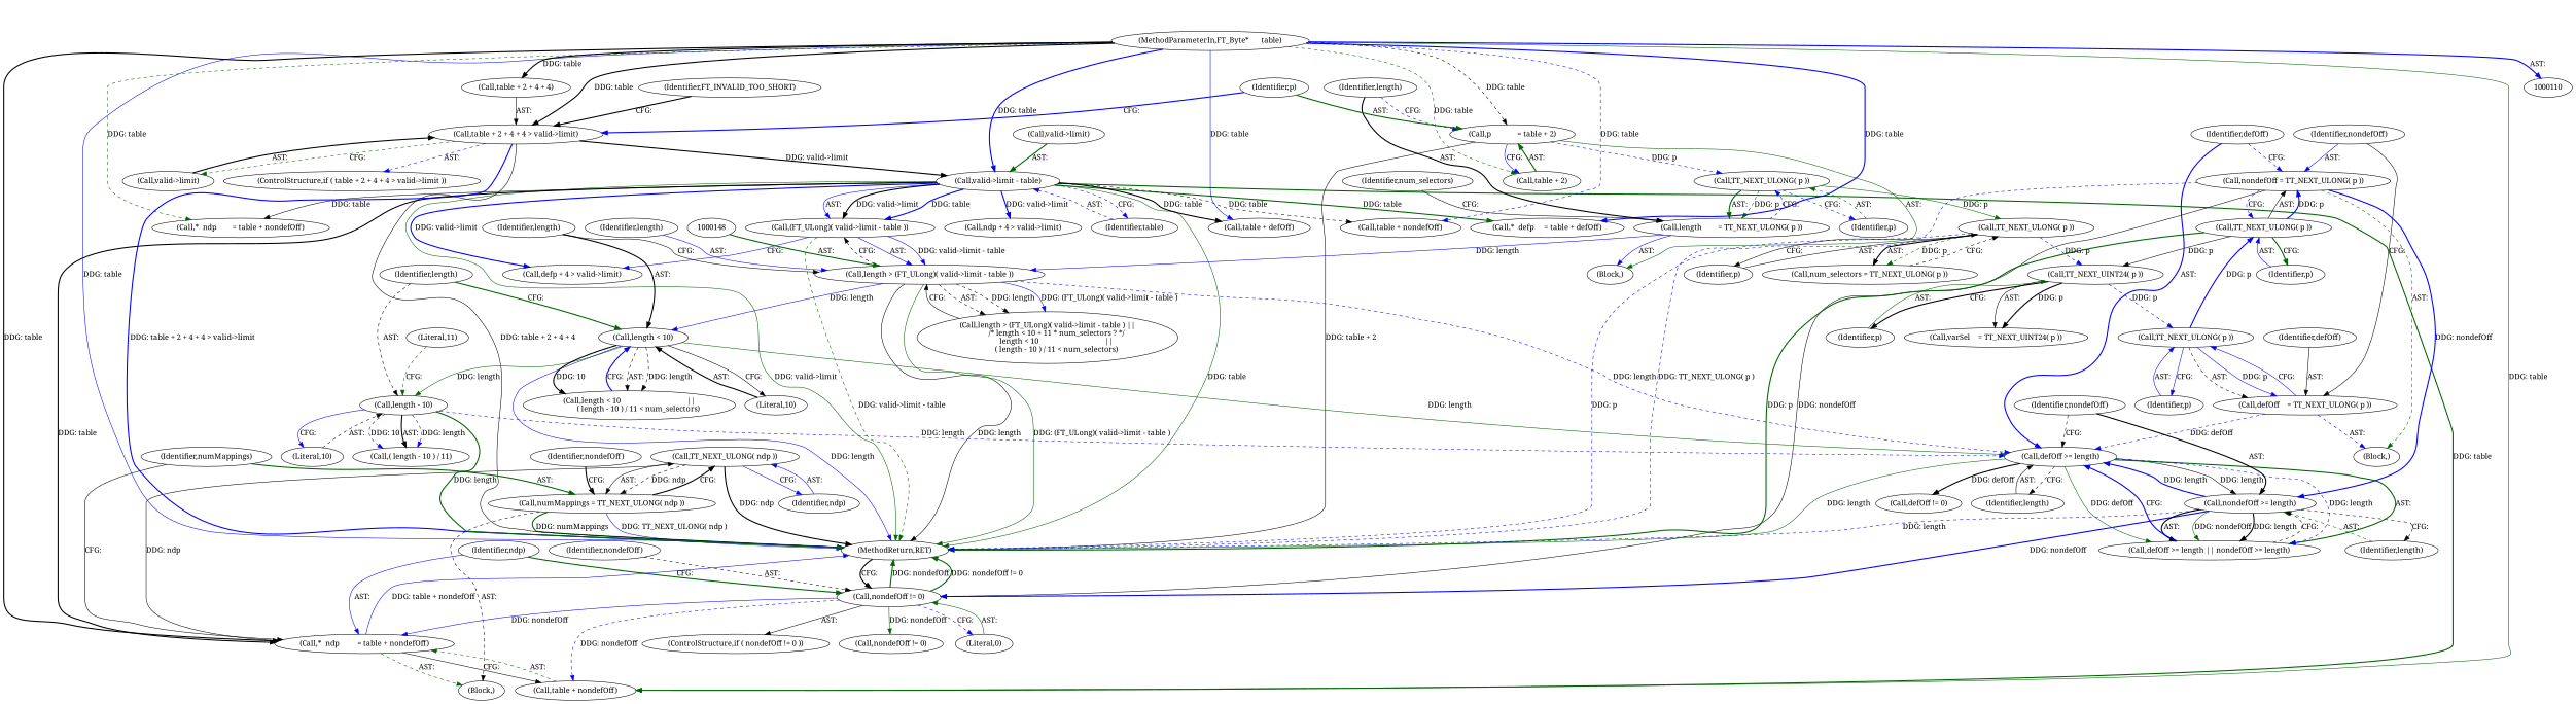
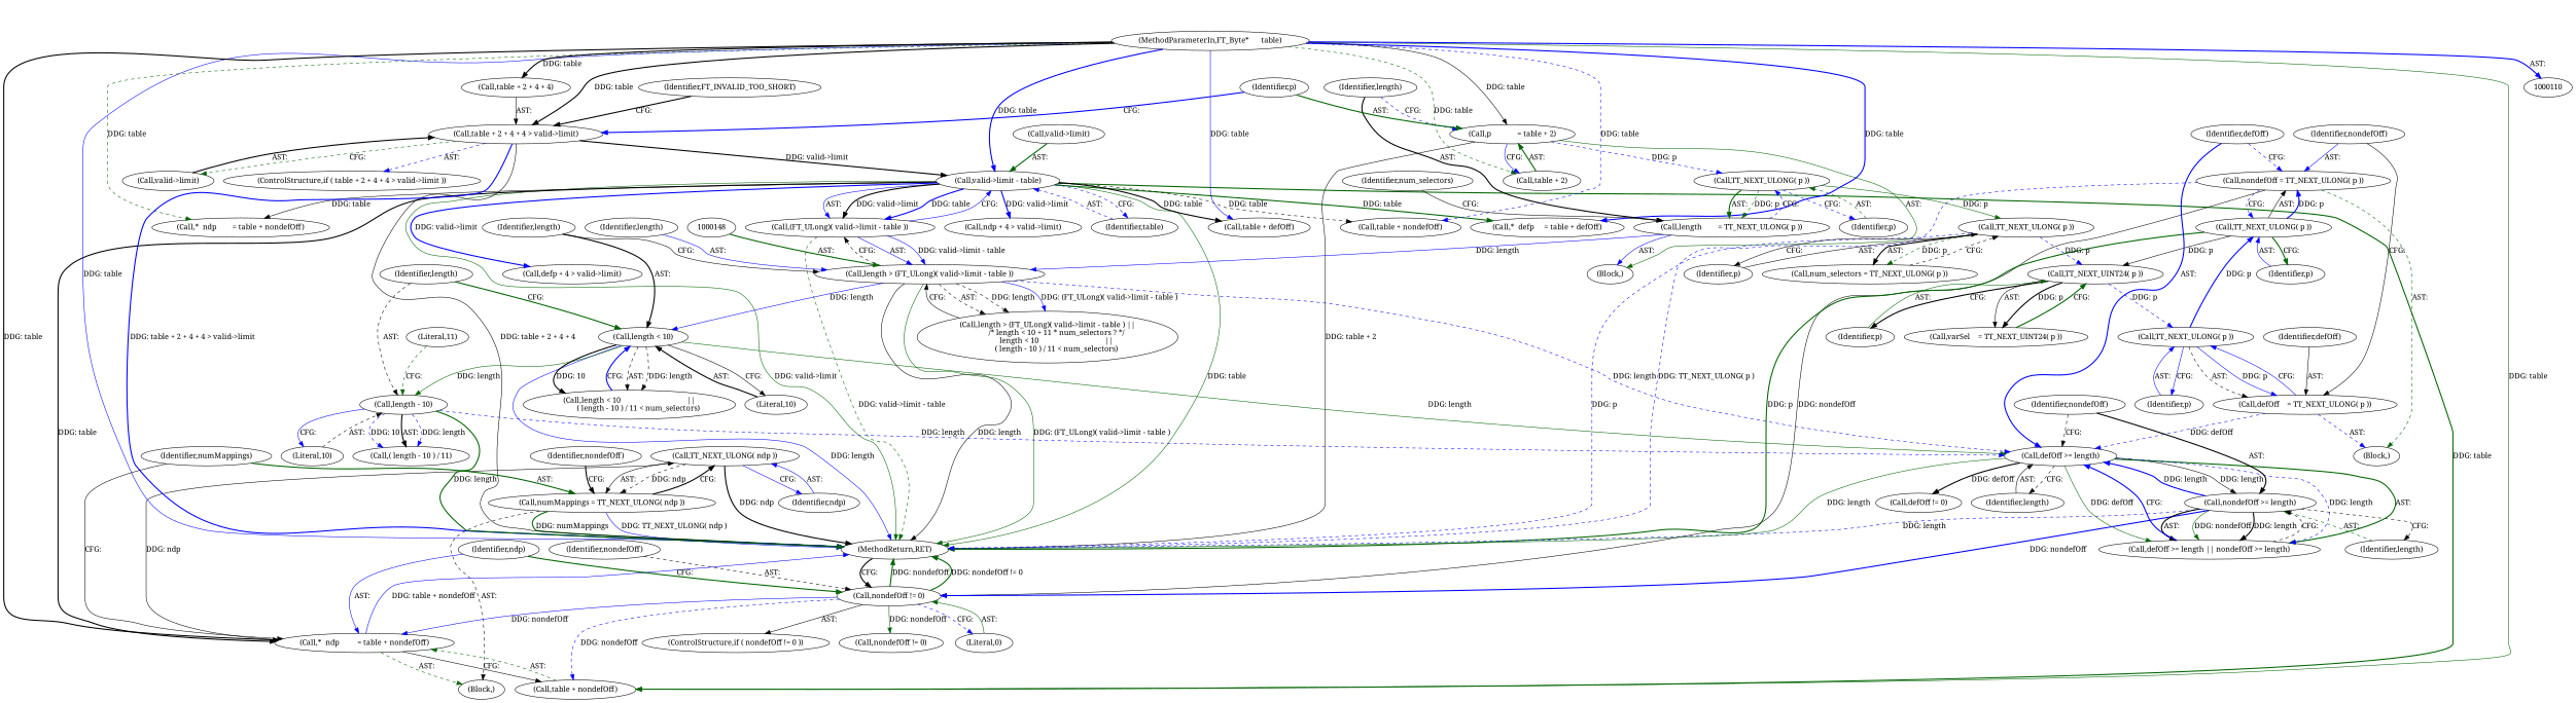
  digraph {
    fontname="Noto Serif"
    node [fontname="Noto Serif"]
    edge [color=black fontname="Noto Serif" style=solid]
    n1 [label="(Call,TT_NEXT_ULONG( ndp ))"]
    n2 [label="(Call,numMappings = TT_NEXT_ULONG( ndp ))"]
    n3 [label="(MethodReturn,RET)"]
    n4 [label="(Identifier,ndp)"]
    n5 [label="(Block,)"]
    n6 [label="(Call,nondefOff != 0)"]
    n7 [label="(Call,*  ndp         = table + nondefOff)"]
    n8 [label="(Call,table + nondefOff)"]
    n9 [label="(Call,valid->limit - table)"]
    n10 [label="(Call,(FT_ULong)( valid->limit - table ))"]
    n11 [label="(Call,ndp + 4 > valid->limit)"]
    n12 [label="(Call,*  ndp        = table + nondefOff)"]
    n13 [label="(Call,*  defp     = table + defOff)"]
    n14 [label="(Identifier,table)"]
    n15 [label="(Call,table + defOff)"]
    n16 [label="(Call,defp + 4 > valid->limit)"]
    n17 [label="(Call,table + nondefOff)"]
    n18 [label="(Call,length > (FT_ULong)( valid->limit - table ))"]
    n19 [label="(Call,table + 2 + 4 + 4 > valid->limit)"]
    n20 [label="(Call,valid->limit)"]
    n21 [label="(ControlStructure,if ( table + 2 + 4 + 4 > valid->limit ))"]
    n22 [label="(MethodParameterIn,FT_Byte*      table)"]
    n23 [label="(Call,p             = table + 2)"]
    n24 [label="(Call,table + 2)"]
    n25 [label="(Call,table + 2 + 4 + 4)"]
    1000110
    n27 [label="(Call,TT_NEXT_ULONG( p ))"]
    n28 [label="(Block,)"]
    n29 [label="(Literal,0)"]
    n30 [label="(ControlStructure,if ( nondefOff != 0 ))"]
    n31 [label="(Call,nondefOff != 0)"]
    n32 [label="(Call,nondefOff = TT_NEXT_ULONG( p ))"]
    n33 [label="(Call,TT_NEXT_ULONG( p ))"]
    n34 [label="(Call,nondefOff >= length)"]
    n35 [label="(Block,)"]
    n36 [label="(Call,TT_NEXT_UINT24( p ))"]
    n37 [label="(Identifier,p)"]
    n38 [label="(Call,defOff >= length)"]
    n39 [label="(Identifier,length)"]
    n40 [label="(Call,defOff >= length || nondefOff >= length)"]
    n41 [label="(Call,TT_NEXT_ULONG( p ))"]
    n42 [label="(Call,varSel    = TT_NEXT_UINT24( p ))"]
    n43 [label="(Identifier,p)"]
    n44 [label="(Call,defOff    = TT_NEXT_ULONG( p ))"]
    n45 [label="(Identifier,p)"]
    n46 [label="(Call,TT_NEXT_ULONG( p ))"]
    n47 [label="(Identifier,p)"]
    n48 [label="(Call,num_selectors = TT_NEXT_ULONG( p ))"]
    n49 [label="(Call,length        = TT_NEXT_ULONG( p ))"]
    n50 [label="(Identifier,p)"]
    n51 [label="(Identifier,length)"]
    n52 [label="(Call,defOff != 0)"]
    n53 [label="(Call,length < 10)"]
    n54 [label="(Call,length - 10)"]
    n55 [label="(Literal,10)"]
    n56 [label="(Call,length < 10                                 ||\n         ( length - 10 ) / 11 < num_selectors)"]
    n57 [label="(Call,( length - 10 ) / 11)"]
    n58 [label="(Literal,10)"]
    n59 [label="(Call,length > (FT_ULong)( valid->limit - table ) ||\n         /* length < 10 + 11 * num_selectors ? */\n         length < 10                                 ||\n         ( length - 10 ) / 11 < num_selectors)"]
    n60 [label="(Identifier,length)"]
    n61 [label="(Identifier,nondefOff)"]
    n62 [label="(Identifier,nondefOff)"]
    n63 [label="(Identifier,numMappings)"]
    n64 [label="(Identifier,length)"]
    n65 [label="(Identifier,nondefOff)"]
    n66 [label="(Identifier,p)"]
    n67 [label="(Identifier,ndp)"]
    n68 [label="(Identifier,nondefOff)"]
    n69 [label="(Identifier,defOff)"]
    n70 [label="(Identifier,FT_INVALID_TOO_SHORT)"]
    n71 [label="(Identifier,defOff)"]
    n72 [label="(Call,valid->limit)"]
    n73 [label="(Identifier,length)"]
    n74 [label="(Literal,11)"]
    n75 [label="(Identifier,num_selectors)"]
    n76 [label="(Identifier,length)"]
    1000148
    n1 -> n2 [label="AST: "]
    n1 -> n2 [label="DDG: ndp" style=dashed]
    n1 -> n3 [label="DDG: ndp" style=bold]
    n1 -> n4 [color=blue label="CFG: "]
    n2 -> n1 [label="CFG: " style=bold]
    n2 -> n3 [color=darkgreen label="DDG: numMappings" style=bold]
    n2 -> n3 [color=blue label="DDG: TT_NEXT_ULONG( ndp )"]
    n2 -> n5 [label="AST: " style=dashed]
    n3 -> n6 [label="CFG: " style=bold]
    n4 -> n1 [color=blue label="AST: "]
    n6 -> n3 [color=darkgreen label="DDG: nondefOff" style=bold]
    n6 -> n3 [color=darkgreen label="DDG: nondefOff != 0" style=bold]
    n6 -> n7 [color=blue label="DDG: nondefOff"]
    n6 -> n8 [color=blue label="DDG: nondefOff" style=dashed]
    n6 -> n29 [color=blue label="CFG: " style=dashed]
    n6 -> n30 [label="AST: "]
    n6 -> n31 [color=darkgreen label="DDG: nondefOff"]
    n7 -> n1 [label="DDG: ndp"]
    n7 -> n3 [color=blue label="DDG: table + nondefOff"]
    n7 -> n5 [color=darkgreen label="AST: " style=dashed]
    n7 -> n8 [label="CFG: "]
    n8 -> n7 [color=darkgreen label="AST: " style=dashed]
    n9 -> n3 [color=darkgreen label="DDG: table"]
    n9 -> n3 [color=darkgreen label="DDG: valid->limit"]
    n9 -> n7 [label="DDG: table" style=bold]
    n9 -> n8 [color=darkgreen label="DDG: table" style=bold]
    n9 -> n10 [color=blue label="AST: "]
    n9 -> n10 [label="DDG: valid->limit" style=bold]
    n9 -> n10 [color=blue label="DDG: table" style=bold]
    n9 -> n11 [color=blue label="DDG: valid->limit" style=bold]
    n9 -> n12 [label="DDG: table"]
    n9 -> n13 [color=darkgreen label="DDG: table" style=bold]
    n9 -> n14 [color=blue label="CFG: " style=dashed]
    n9 -> n15 [label="DDG: table" style=bold]
    n9 -> n16 [color=blue label="DDG: valid->limit" style=bold]
    n9 -> n17 [label="DDG: table" style=dashed]
    n10 -> n3 [color=darkgreen label="DDG: valid->limit - table" style=dashed]
-   n10 -> n16 [color=blue label="CFG: "]
+   n10 -> n9 [color=blue label="CFG: "]
    n10 -> n18 [color=blue label="AST: "]
    n10 -> n18 [color=blue label="DDG: valid->limit - table"]
    n14 -> n9 [color=blue label="AST: " style=dashed]
    n18 -> n3 [label="DDG: length"]
    n18 -> n3 [color=darkgreen label="DDG: (FT_ULong)( valid->limit - table )"]
    n18 -> n10 [label="CFG: " style=dashed]
    n18 -> n38 [color=blue label="DDG: length" style=dashed]
    n18 -> n53 [color=blue label="DDG: length"]
    n18 -> n59 [label="AST: " style=dashed]
    n18 -> n59 [label="DDG: length" style=dashed]
    n18 -> n59 [color=blue label="DDG: (FT_ULong)( valid->limit - table )"]
    n19 -> n3 [color=blue label="DDG: table + 2 + 4 + 4 > valid->limit" style=bold]
    n19 -> n3 [label="DDG: table + 2 + 4 + 4"]
    n19 -> n9 [label="DDG: valid->limit" style=bold]
    n19 -> n20 [color=darkgreen label="CFG: " style=dashed]
    n19 -> n21 [color=blue label="AST: " style=dashed]
    n20 -> n19 [label="AST: " style=bold]
    n22 -> n3 [color=blue label="DDG: table"]
    n22 -> n7 [label="DDG: table" style=bold]
    n22 -> n8 [color=darkgreen label="DDG: table"]
    n22 -> n9 [color=blue label="DDG: table" style=bold]
    n22 -> n12 [color=darkgreen label="DDG: table" style=dashed]
    n22 -> n13 [color=blue label="DDG: table" style=bold]
    n22 -> n15 [color=blue label="DDG: table"]
    n22 -> n17 [color=blue label="DDG: table" style=dashed]
    n22 -> n19 [label="DDG: table" style=bold]
-   n22 -> n23 [label="DDG: table" style=dashed]
+   n22 -> n23 [label="DDG: table"]
    n22 -> n24 [color=darkgreen label="DDG: table" style=dashed]
    n22 -> n25 [label="DDG: table" style=bold]
    n22 -> 1000110 [color=blue label="AST: " style=bold]
    n23 -> n3 [label="DDG: table + 2"]
    n23 -> n24 [color=blue label="CFG: "]
    n23 -> n27 [color=blue label="DDG: p" style=dashed]
    n23 -> n28 [color=darkgreen label="AST: "]
    n24 -> n23 [color=darkgreen label="AST: " style=bold]
    n25 -> n19 [label="AST: "]
    n27 -> n46 [color=darkgreen label="DDG: p"]
    n27 -> n49 [color=darkgreen label="AST: " style=bold]
    n27 -> n49 [color=darkgreen label="DDG: p" style=dashed]
    n27 -> n50 [color=blue label="CFG: " style=dashed]
    n29 -> n6 [color=darkgreen label="AST: "]
    n32 -> n3 [color=blue label="DDG: TT_NEXT_ULONG( p )" style=dashed]
    n32 -> n6 [label="DDG: nondefOff"]
    n32 -> n33 [color=blue label="CFG: " style=dashed]
-   n32 -> n34 [color=blue label="DDG: nondefOff" style=bold]
    n32 -> n35 [color=darkgreen label="AST: " style=dashed]
    n33 -> n3 [color=darkgreen label="DDG: p" style=bold]
    n33 -> n32 [label="AST: "]
    n33 -> n32 [color=blue label="DDG: p" style=bold]
    n33 -> n36 [label="DDG: p"]
    n33 -> n37 [color=darkgreen label="CFG: " style=bold]
    n34 -> n3 [color=blue label="DDG: length" style=dashed]
    n34 -> n6 [color=blue label="DDG: nondefOff" style=bold]
    n34 -> n38 [color=blue label="DDG: length" style=bold]
    n34 -> n39 [label="CFG: " style=dashed]
    n34 -> n40 [label="AST: " style=bold]
    n34 -> n40 [color=darkgreen label="DDG: nondefOff"]
    n34 -> n40 [label="DDG: length" style=bold]
    n36 -> n41 [color=blue label="DDG: p" style=dashed]
    n36 -> n42 [label="AST: "]
    n36 -> n42 [label="DDG: p" style=bold]
    n36 -> n43 [label="CFG: " style=bold]
    n37 -> n33 [color=blue label="AST: "]
    n38 -> n3 [color=darkgreen label="DDG: length"]
    n38 -> n34 [label="DDG: length"]
    n38 -> n40 [color=darkgreen label="AST: " style=bold]
    n38 -> n40 [color=darkgreen label="DDG: defOff"]
    n38 -> n40 [color=blue label="DDG: length" style=dashed]
    n38 -> n51 [label="CFG: " style=dashed]
    n38 -> n52 [label="DDG: defOff" style=bold]
    n39 -> n34 [color=darkgreen label="AST: " style=dashed]
    n40 -> n34 [label="CFG: " style=dashed]
    n40 -> n38 [color=blue label="CFG: " style=bold]
    n41 -> n33 [color=blue label="DDG: p" style=bold]
    n41 -> n44 [label="AST: " style=dashed]
    n41 -> n44 [color=blue label="DDG: p"]
    n41 -> n45 [color=blue label="CFG: "]
+   n42 -> n36 [color=darkgreen label="CFG: " style=bold]
    n43 -> n36 [color=darkgreen label="AST: "]
    n44 -> n35 [color=blue label="AST: " style=dashed]
    n44 -> n38 [color=blue label="DDG: defOff" style=dashed]
    n44 -> n41 [color=blue label="CFG: "]
    n45 -> n41 [color=blue label="AST: "]
    n46 -> n3 [color=blue label="DDG: p" style=dashed]
    n46 -> n36 [color=blue label="DDG: p" style=dashed]
    n46 -> n47 [label="CFG: "]
    n46 -> n48 [label="AST: " style=bold]
    n46 -> n48 [color=darkgreen label="DDG: p" style=dashed]
    n47 -> n46 [label="AST: "]
    n48 -> n46 [label="CFG: " style=dashed]
    n49 -> n18 [color=blue label="DDG: length"]
    n49 -> n27 [color=blue label="CFG: " style=dashed]
    n49 -> n28 [color=blue label="AST: "]
    n50 -> n27 [color=darkgreen label="AST: " style=dashed]
    n51 -> n38 [label="AST: "]
    n53 -> n3 [color=blue label="DDG: length"]
    n53 -> n38 [color=darkgreen label="DDG: length"]
    n53 -> n54 [color=darkgreen label="DDG: length"]
    n53 -> n55 [label="CFG: "]
    n53 -> n56 [label="AST: " style=dashed]
    n53 -> n56 [label="DDG: length" style=dashed]
    n53 -> n56 [label="DDG: 10" style=bold]
    n54 -> n3 [color=darkgreen label="DDG: length" style=bold]
    n54 -> n38 [color=blue label="DDG: length" style=dashed]
    n54 -> n57 [label="AST: " style=bold]
    n54 -> n57 [color=blue label="DDG: length" style=dashed]
    n54 -> n57 [color=blue label="DDG: 10" style=dashed]
    n54 -> n58 [color=blue label="CFG: "]
    n55 -> n53 [label="AST: " style=bold]
    n56 -> n53 [color=blue label="CFG: " style=bold]
    n58 -> n54 [label="AST: " style=dashed]
    n59 -> n18 [label="CFG: "]
    n60 -> n23 [color=blue label="CFG: " style=dashed]
    n60 -> n49 [label="AST: " style=bold]
    n61 -> n34 [label="AST: " style=bold]
    n61 -> n38 [label="CFG: " style=dashed]
    n62 -> n2 [label="CFG: " style=bold]
    n63 -> n2 [color=darkgreen label="AST: " style=bold]
    n63 -> n7 [label="CFG: "]
    n64 -> n53 [color=darkgreen label="CFG: " style=bold]
    n64 -> n54 [label="AST: " style=dashed]
    n65 -> n32 [color=blue label="AST: "]
    n65 -> n44 [label="CFG: "]
    n66 -> n19 [color=blue label="CFG: " style=bold]
    n66 -> n23 [color=darkgreen label="AST: " style=bold]
    n67 -> n6 [color=darkgreen label="CFG: " style=bold]
    n67 -> n7 [color=blue label="AST: "]
    n68 -> n6 [label="AST: " style=dashed]
    n69 -> n44 [label="AST: "]
    n70 -> n19 [label="CFG: " style=bold]
    n71 -> n32 [color=blue label="CFG: " style=dashed]
    n71 -> n38 [color=blue label="AST: " style=bold]
    n72 -> n9 [color=darkgreen label="AST: " style=bold]
    n73 -> n18 [color=blue label="AST: "]
    n74 -> n54 [color=darkgreen label="CFG: " style=dashed]
    n75 -> n49 [label="CFG: "]
    n76 -> n18 [label="CFG: "]
    n76 -> n53 [label="AST: " style=bold]
    1000148 -> n18 [color=darkgreen label="AST: " style=bold]
  }
